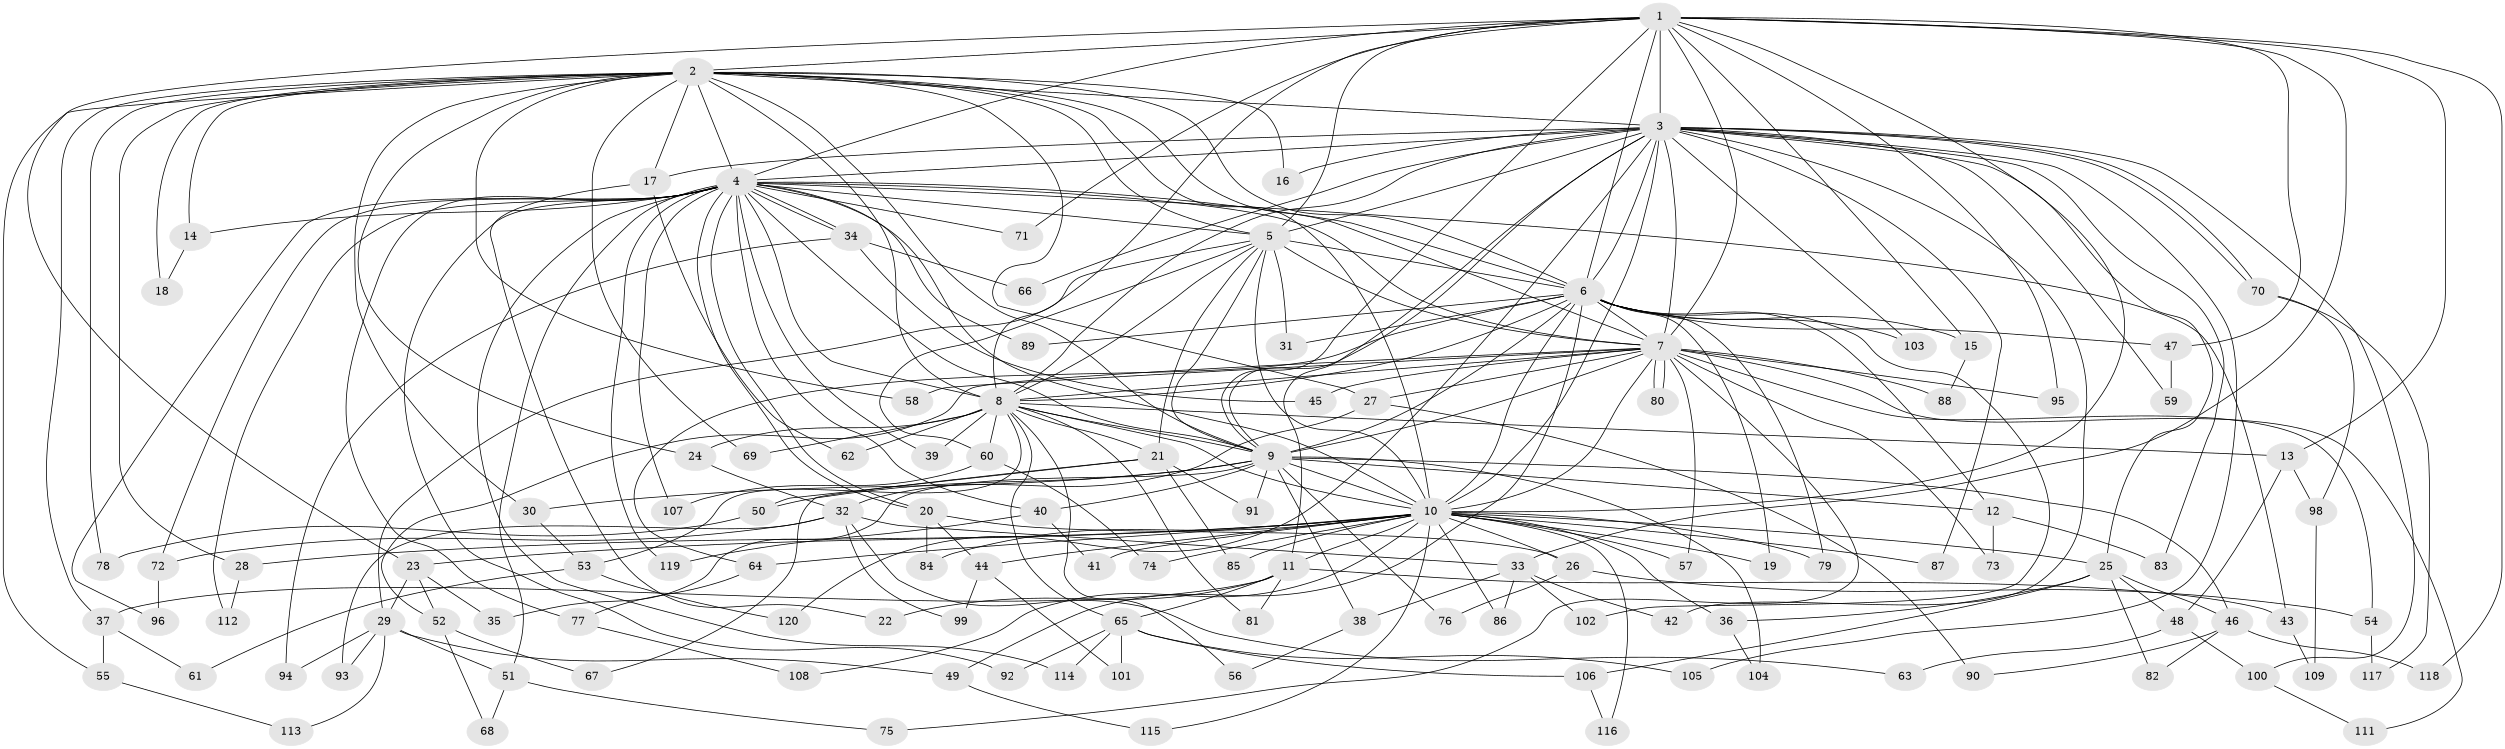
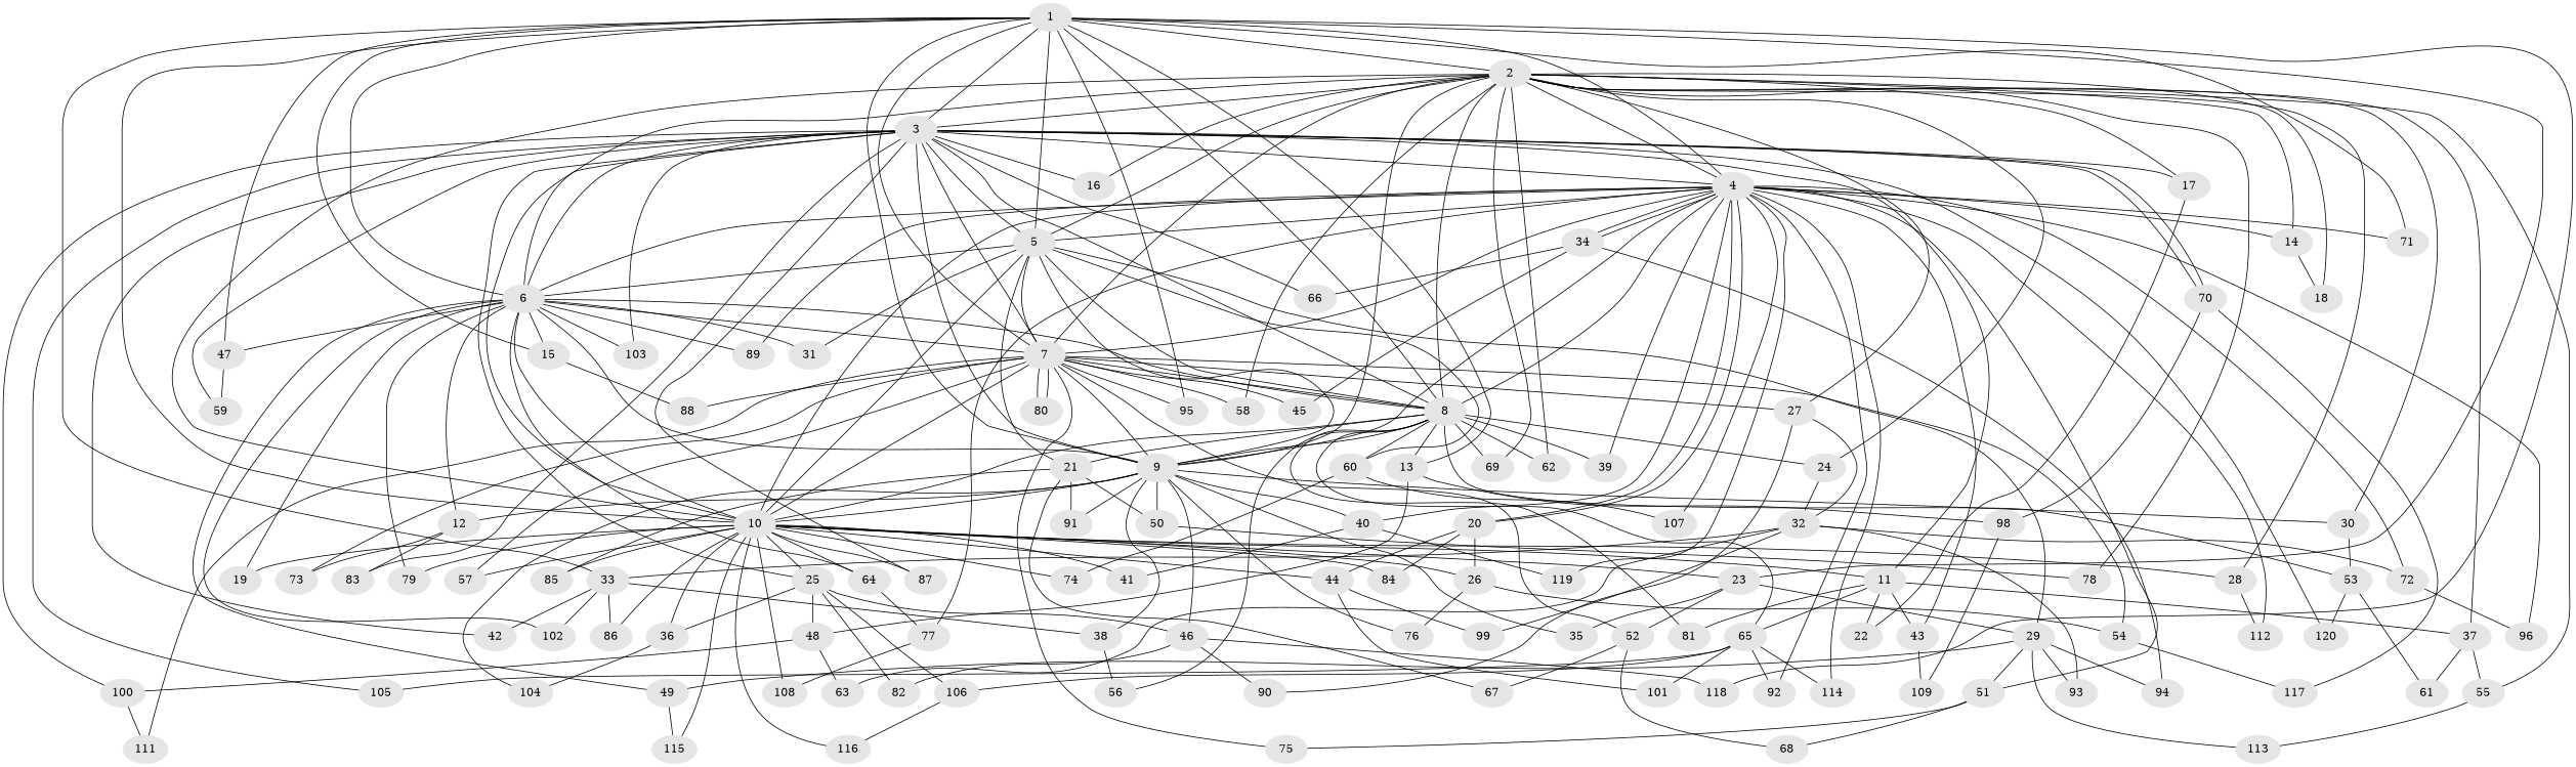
  graph {
    node [color=gray90 style=filled]
    1
    2
    3
    4
    5
    6
    7
    8
    9
    10
    13
    15
    23
    33
    47
    71
    95
    118
    14
    16
    17
    18
    24
    27
    28
    30
    37
    55
    58
    69
    78
    11
    25
    42
    59
    66
    70
    83
    87
    100
    103
    105
    n43 [label=120]
    20
    34
    39
    40
    43
    51
    72
    77
    89
    92
    96
    107
    112
    114
    119
    21
    29
    31
    60
    12
    19
    49
    64
    79
    102
    45
    52
    54
    57
    73
    75
    80
    88
    111
    53
    56
    62
    65
    81
    35
    38
    46
    50
    76
    91
    104
    26
    36
    41
    44
    74
    84
    85
    86
    108
    115
    116
    48
    98
    22
    32
    90
    61
    113
    82
    106
    117
    94
    109
    68
    67
    93
    101
    99
    63
    1 -- 2
    1 -- 3
    1 -- 4
    1 -- 5
    1 -- 6
    1 -- 7
    1 -- 8
    1 -- 9
    1 -- 10
    1 -- 13
    1 -- 15
    1 -- 23
    1 -- 33
    1 -- 47
    1 -- 71
    1 -- 95
    1 -- 118
    2 -- 3
    2 -- 4
    2 -- 5
    2 -- 6
    2 -- 7
    2 -- 8
    2 -- 9
    2 -- 10
    2 -- 14
    2 -- 16
    2 -- 17
    2 -- 18
    2 -- 24
    2 -- 27
    2 -- 28
    2 -- 30
    2 -- 37
    2 -- 55
    2 -- 58
    2 -- 69
    2 -- 78
    3 -- 4
    3 -- 5
    3 -- 6
    3 -- 7
    3 -- 8
    3 -- 9
    3 -- 10
    3 -- 16
    3 -- 17
    3 -- 11
    3 -- 25
    3 -- 42
    3 -- 59
    3 -- 66
    3 -- 70
    3 -- 70
    3 -- 83
    3 -- 87
    3 -- 100
    3 -- 103
    3 -- 105
    3 -- n43
    4 -- 5
    4 -- 6
    4 -- 7
    4 -- 8
    4 -- 9
    4 -- 10
    4 -- 71
    4 -- 14
    4 -- 20
    4 -- 20
    4 -- 34
    4 -- 34
    4 -- 39
    4 -- 40
    4 -- 43
    4 -- 51
    4 -- 72
    4 -- 77
    4 -- 89
    4 -- 92
    4 -- 96
    4 -- 107
    4 -- 112
    4 -- 114
    4 -- 119
    5 -- 6
    5 -- 7
    5 -- 8
    5 -- 9
    5 -- 10
    5 -- 21
    5 -- 29
    5 -- 31
    5 -- 60
    6 -- 7
    6 -- 8
    6 -- 9
    6 -- 10
    6 -- 15
    6 -- 47
    6 -- 103
    6 -- 89
    6 -- 31
    6 -- 12
    6 -- 19
    6 -- 49
    6 -- 64
    6 -- 79
    6 -- 102
    7 -- 8
    7 -- 9
    7 -- 10
    7 -- 95
    7 -- 27
    7 -- 58
    7 -- 45
    7 -- 52
    7 -- 54
    7 -- 57
    7 -- 73
    7 -- 75
    7 -- 80
    7 -- 80
    7 -- 88
    7 -- 111
    8 -- 9
    8 -- 10
    8 -- 13
    8 -- 24
    8 -- 69
    8 -- 39
    8 -- 21
    8 -- 60
    8 -- 53
    8 -- 56
    8 -- 62
    8 -- 65
    8 -- 81
    9 -- 10
    9 -- 30
    9 -- 40
    9 -- 12
    9 -- 35
    9 -- 38
    9 -- 46
    9 -- 50
    9 -- 76
    9 -- 91
    9 -- 104
    10 -- 23
    10 -- 28
    10 -- 11
    10 -- 25
    10 -- 87
    10 -- 19
    10 -- 64
    10 -- 79
    10 -- 57
    10 -- 26
    10 -- 36
    10 -- 41
    10 -- 44
    10 -- 74
    10 -- 84
    10 -- 85
    10 -- 86
    10 -- 108
    10 -- 115
    10 -- 116
    13 -- 48
    13 -- 98
    15 -- 88
    23 -- 29
    23 -- 52
    23 -- 35
    33 -- 42
    33 -- 102
    33 -- 38
    33 -- 86
    47 -- 59
    14 -- 18
-   17 -- 62
+   2 -- 62
    17 -- 22
    24 -- 32
    27 -- 32
    27 -- 90
    28 -- 112
    30 -- 53
    37 -- 55
    37 -- 61
    55 -- 113
    11 -- 37
    11 -- 43
    11 -- 65
    11 -- 81
    11 -- 22
    25 -- 46
    25 -- 36
    25 -- 48
    25 -- 82
    25 -- 106
    70 -- 98
    70 -- 117
    100 -- 111
    20 -- 26
    20 -- 44
    20 -- 84
    34 -- 66
    34 -- 45
    34 -- 94
    40 -- 119
    40 -- 41
    43 -- 109
    51 -- 75
    51 -- 68
    72 -- 96
    77 -- 108
    21 -- 50
    21 -- 91
    21 -- 85
    21 -- 67
    29 -- 51
    29 -- 49
    29 -- 113
    29 -- 94
    29 -- 93
    60 -- 107
    60 -- 74
    12 -- 83
    12 -- 73
    49 -- 115
    64 -- 77
    52 -- 68
    52 -- 67
    54 -- 117
    53 -- n43
    53 -- 61
    65 -- 105
    65 -- 92
    65 -- 114
    65 -- 106
    65 -- 101
    38 -- 56
    46 -- 118
    46 -- 90
    46 -- 82
    50 -- 78
    26 -- 54
    26 -- 76
    36 -- 104
    44 -- 101
    44 -- 99
    48 -- 100
    48 -- 63
    98 -- 109
    32 -- 33
    32 -- 72
    32 -- 93
    32 -- 99
    32 -- 63
    106 -- 116
  }
